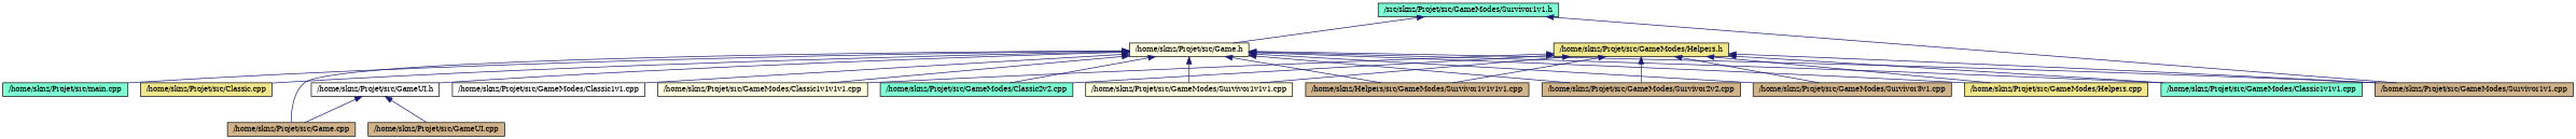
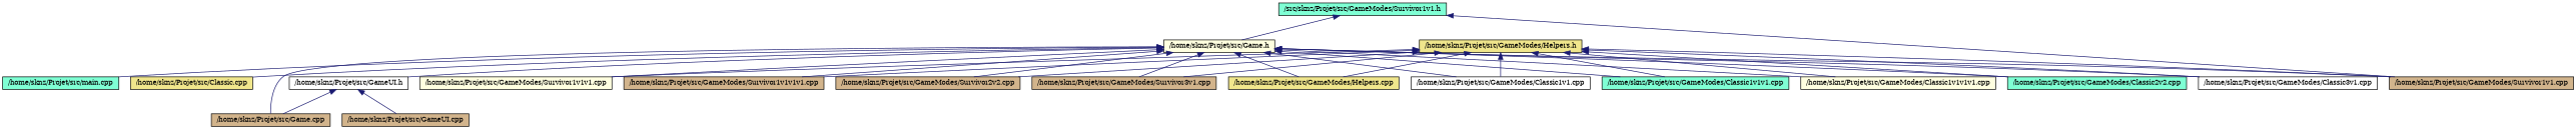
  digraph {
    fontname="DejaVu Serif"
    node [color=black fillcolor=tan fontname="DejaVu Serif" fontsize=10 shape=record style=filled]
    edge [color=midnightblue dir=back fontname="DejaVu Serif" fontsize=10 labelfontname=Helvetica labelfontsize=10 style=solid]
    n1 [fillcolor=aquamarine fontcolor=black height=0.2 label="/src/sknz/Projet/src/GameModes/Survivor1v1.h" width=0.4]
    n2 [fillcolor=lightyellow height=0.2 label="/home/sknz/Projet/src/Game.h" width=0.4]
    n3 [height=0.2 label="/home/sknz/Projet/src/GameModes/Survivor1v1.cpp" width=0.4]
    n4 [fillcolor=khaki height=0.2 label="/home/sknz/Projet/src/Classic.cpp" width=0.4]
    n5 [height=0.2 label="/home/sknz/Projet/src/Game.cpp" width=0.4]
    n6 [fillcolor=white height=0.2 label="/home/sknz/Projet/src/GameUI.h" width=0.4]
    n7 [fillcolor=white height=0.2 label="/home/sknz/Projet/src/GameModes/Classic1v1.cpp" width=0.4]
    n8 [fillcolor=aquamarine height=0.2 label="/home/sknz/Projet/src/GameModes/Classic1v1v1.cpp" width=0.4]
    n9 [fillcolor=lightyellow height=0.2 label="/home/sknz/Projet/src/GameModes/Classic1v1v1v1.cpp" width=0.4]
    n10 [fillcolor=aquamarine height=0.2 label="/home/sknz/Projet/src/GameModes/Classic2v2.cpp" width=0.4]
+   n11 [fillcolor=white height=0.2 label="/home/sknz/Projet/src/GameModes/Classic3v1.cpp" width=0.4]
    n12 [fillcolor=lightyellow height=0.2 label="/home/sknz/Projet/src/GameModes/Survivor1v1v1.cpp" width=0.4]
-   n13 [height=0.2 label="/home/sknz/Helpers/src/GameModes/Survivor1v1v1v1.cpp" width=0.4]
+   n13 [height=0.2 label="/home/sknz/Projet/src/GameModes/Survivor1v1v1v1.cpp" width=0.4]
    n14 [height=0.2 label="/home/sknz/Projet/src/GameModes/Survivor2v2.cpp" width=0.4]
    n15 [height=0.2 label="/home/sknz/Projet/src/GameModes/Survivor3v1.cpp" width=0.4]
    n16 [fillcolor=aquamarine height=0.2 label="/home/sknz/Projet/src/main.cpp" width=0.4]
    n17 [fillcolor=khaki height=0.2 label="/home/sknz/Projet/src/GameModes/Helpers.cpp" width=0.4]
    n18 [height=0.2 label="/home/sknz/Projet/src/GameUI.cpp" width=0.4]
    n19 [fillcolor=khaki height=0.2 label="/home/sknz/Projet/src/GameModes/Helpers.h" width=0.4]
    n1 -> n2
    n1 -> n3
    n2 -> n3
    n2 -> n4
    n2 -> n5
    n2 -> n6
    n2 -> n7
    n2 -> n8
    n2 -> n9
    n2 -> n10
+   n2 -> n11
    n2 -> n12
    n2 -> n13
    n2 -> n14
    n2 -> n15
    n2 -> n16
    n2 -> n17
    n6 -> n5
    n6 -> n18
    n19 -> n3
+   n19 -> n7
    n19 -> n8
    n19 -> n9
    n19 -> n10
+   n19 -> n11
    n19 -> n12
    n19 -> n13
    n19 -> n14
    n19 -> n15
    n19 -> n17
  }
